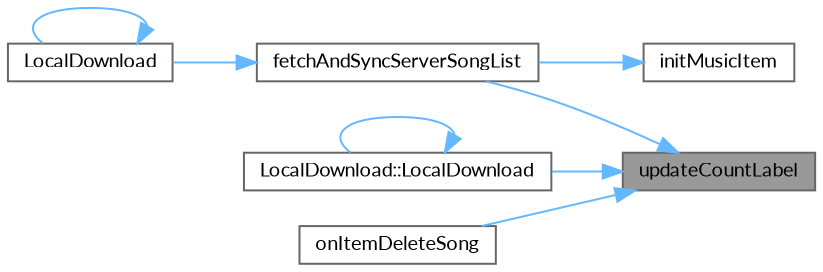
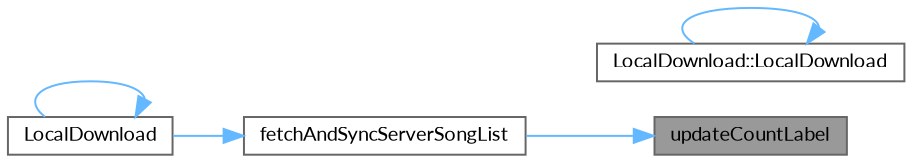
  digraph {
    fontname=Lato
    rankdir=RL
    node [color=grey40 fillcolor=white fontname=Lato fontsize=10 shape=box style=filled]
    edge [color=steelblue1 dir=back fontname=Lato fontsize=10 labelfontname=Helvetica labelfontsize=10 style=solid]
    n1 [color=gray40 fillcolor=grey60 fontcolor=black height=0.2 label=updateCountLabel width=0.4]
    n2 [height=0.2 label=fetchAndSyncServerSongList width=0.4]
    n3 [height=0.2 label="LocalDownload::LocalDownload" width=0.4]
-   n4 [height=0.2 label=onItemDeleteSong width=0.4]
    n5 [height=0.2 label=LocalDownload width=0.4]
-   n6 [height=0.2 label=initMusicItem width=0.4]
    n1 -> n2
-   n1 -> n3
-   n1 -> n4
    n2 -> n5
    n3 -> n3
    n5 -> n5
-   n6 -> n2
  }
